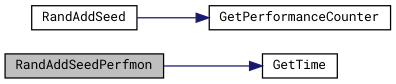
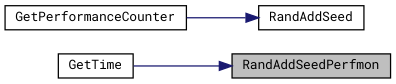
  digraph {
    fontname="Roboto Mono"
    rankdir=LR
    node [color=black fillcolor=white fontname="Roboto Mono" fontsize=10 shape=record style=filled]
    edge [color=midnightblue fontname="Roboto Mono" fontsize=10 labelfontname=Helvetica labelfontsize=10 style=solid]
    n1 [fillcolor=grey75 fontcolor=black height=0.2 label=RandAddSeedPerfmon width=0.4]
    n2 [height=0.2 label=GetTime width=0.4]
    n3 [height=0.2 label=RandAddSeed width=0.4]
    n4 [height=0.2 label=GetPerformanceCounter width=0.4]
-   n1 -> n2
-   n3 -> n4
+   n2 -> n1
+   n4 -> n3
  }
